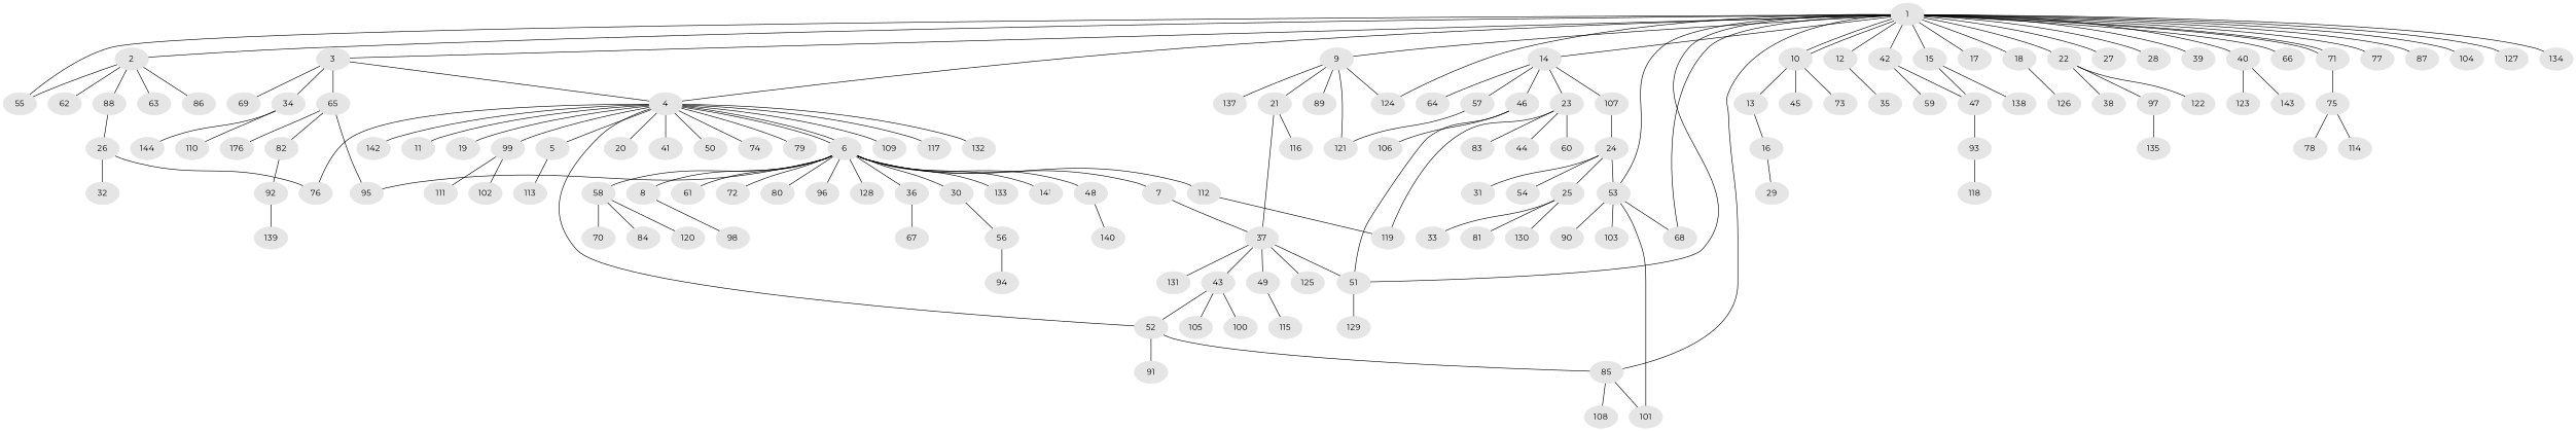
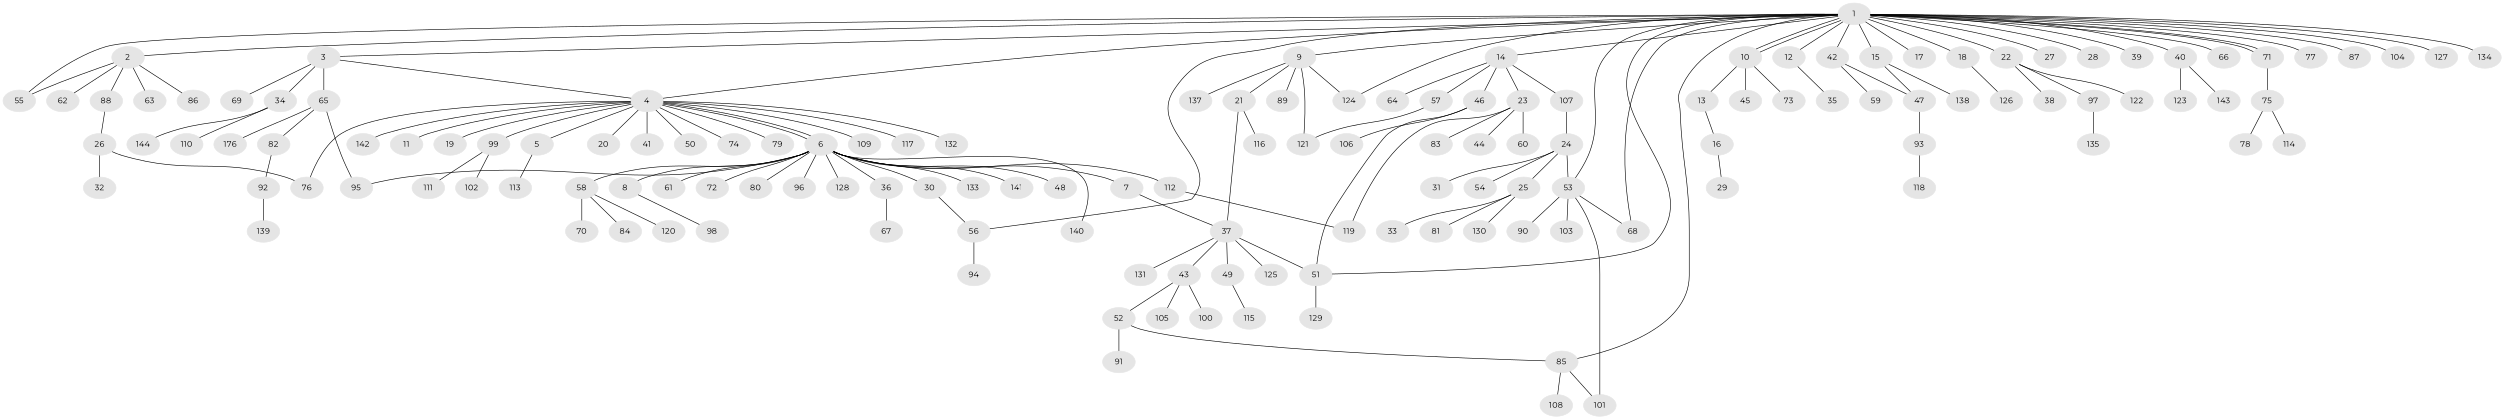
  graph {
    fontname=Montserrat
    node [color=gray90 fontname=Montserrat style=filled]
    edge [fontname=Montserrat]
    1
    2
    3
    4
    9
    10
    12
    14
    15
    17
    18
    22
    27
    28
    39
    40
    42
    51
    53
    55
    56
    66
    68
    71
    77
    85
    87
    104
    124
    127
    134
    62
    63
    86
    88
    34
    65
    69
    5
    6
    11
    19
    20
    41
    50
    52
    74
    76
    79
    99
    109
    117
    132
    142
    21
    89
    121
    137
    13
    45
    73
    35
    23
    46
    57
    64
    107
    47
    138
    126
    38
    97
    122
    123
    143
    59
    129
    90
    101
    103
    94
    75
    108
    26
    32
    110
    144
    95
    82
    n90 [label=176]
    113
    7
    8
    30
    36
    48
    58
    61
    72
    80
    96
    112
    128
    133
    140
    141
    91
    102
    111
    37
    98
    67
    70
    84
    120
    119
    43
    49
    125
    131
    116
    16
    29
    44
    60
    83
    106
    24
    93
    135
    25
    31
    54
    33
    81
    130
    100
    105
    115
    118
    92
    78
    114
    139
    1 -- 2
    1 -- 3
    1 -- 4
    1 -- 9
    1 -- 10
    1 -- 10
    1 -- 12
    1 -- 14
    1 -- 15
    1 -- 17
    1 -- 18
    1 -- 22
    1 -- 27
    1 -- 28
    1 -- 39
    1 -- 40
    1 -- 42
    1 -- 51
    1 -- 53
    1 -- 55
+   1 -- 56
    1 -- 66
    1 -- 68
    1 -- 71
    1 -- 71
    1 -- 77
    1 -- 85
    1 -- 87
    1 -- 104
    1 -- 124
    1 -- 127
    1 -- 134
    2 -- 55
    2 -- 62
    2 -- 63
    2 -- 86
    2 -- 88
    3 -- 4
    3 -- 34
    3 -- 65
    3 -- 69
    4 -- 5
    4 -- 6
    4 -- 6
    4 -- 11
    4 -- 19
    4 -- 20
    4 -- 41
    4 -- 50
-   4 -- 52
    4 -- 74
    4 -- 76
    4 -- 79
    4 -- 99
    4 -- 109
    4 -- 117
    4 -- 132
    4 -- 142
    9 -- 124
    9 -- 21
    9 -- 89
    9 -- 121
    9 -- 137
    10 -- 13
    10 -- 45
    10 -- 73
    12 -- 35
    14 -- 23
    14 -- 46
    14 -- 57
    14 -- 64
    14 -- 107
    15 -- 47
    15 -- 138
    18 -- 126
    22 -- 38
    22 -- 97
    22 -- 122
    40 -- 123
    40 -- 143
    42 -- 47
    42 -- 59
    51 -- 129
    53 -- 68
    53 -- 90
    53 -- 101
    53 -- 103
    56 -- 94
    71 -- 75
    85 -- 101
    85 -- 108
    88 -- 26
    34 -- 110
    34 -- 144
    65 -- 95
    65 -- 82
    65 -- n90
    5 -- 113
    6 -- 95
    6 -- 7
    6 -- 8
    6 -- 30
    6 -- 36
    6 -- 48
    6 -- 58
    6 -- 61
    6 -- 72
    6 -- 80
    6 -- 96
    6 -- 112
    6 -- 128
    6 -- 133
-   48 -- 140
+   6 -- 140
    6 -- 141
    52 -- 85
    52 -- 91
    99 -- 102
    99 -- 111
    21 -- 37
    21 -- 116
    13 -- 16
    23 -- 119
    23 -- 44
    23 -- 60
    23 -- 83
    46 -- 51
    46 -- 106
    57 -- 121
    107 -- 24
    47 -- 93
    97 -- 135
    75 -- 78
    75 -- 114
    26 -- 76
    26 -- 32
    82 -- 92
    7 -- 37
    8 -- 98
    30 -- 56
    36 -- 67
    58 -- 70
    58 -- 84
    58 -- 120
    112 -- 119
    37 -- 51
    37 -- 43
    37 -- 49
    37 -- 125
    37 -- 131
    43 -- 52
    43 -- 100
    43 -- 105
    49 -- 115
    16 -- 29
    24 -- 53
    24 -- 25
    24 -- 31
    24 -- 54
    93 -- 118
    25 -- 33
    25 -- 81
    25 -- 130
    92 -- 139
  }
